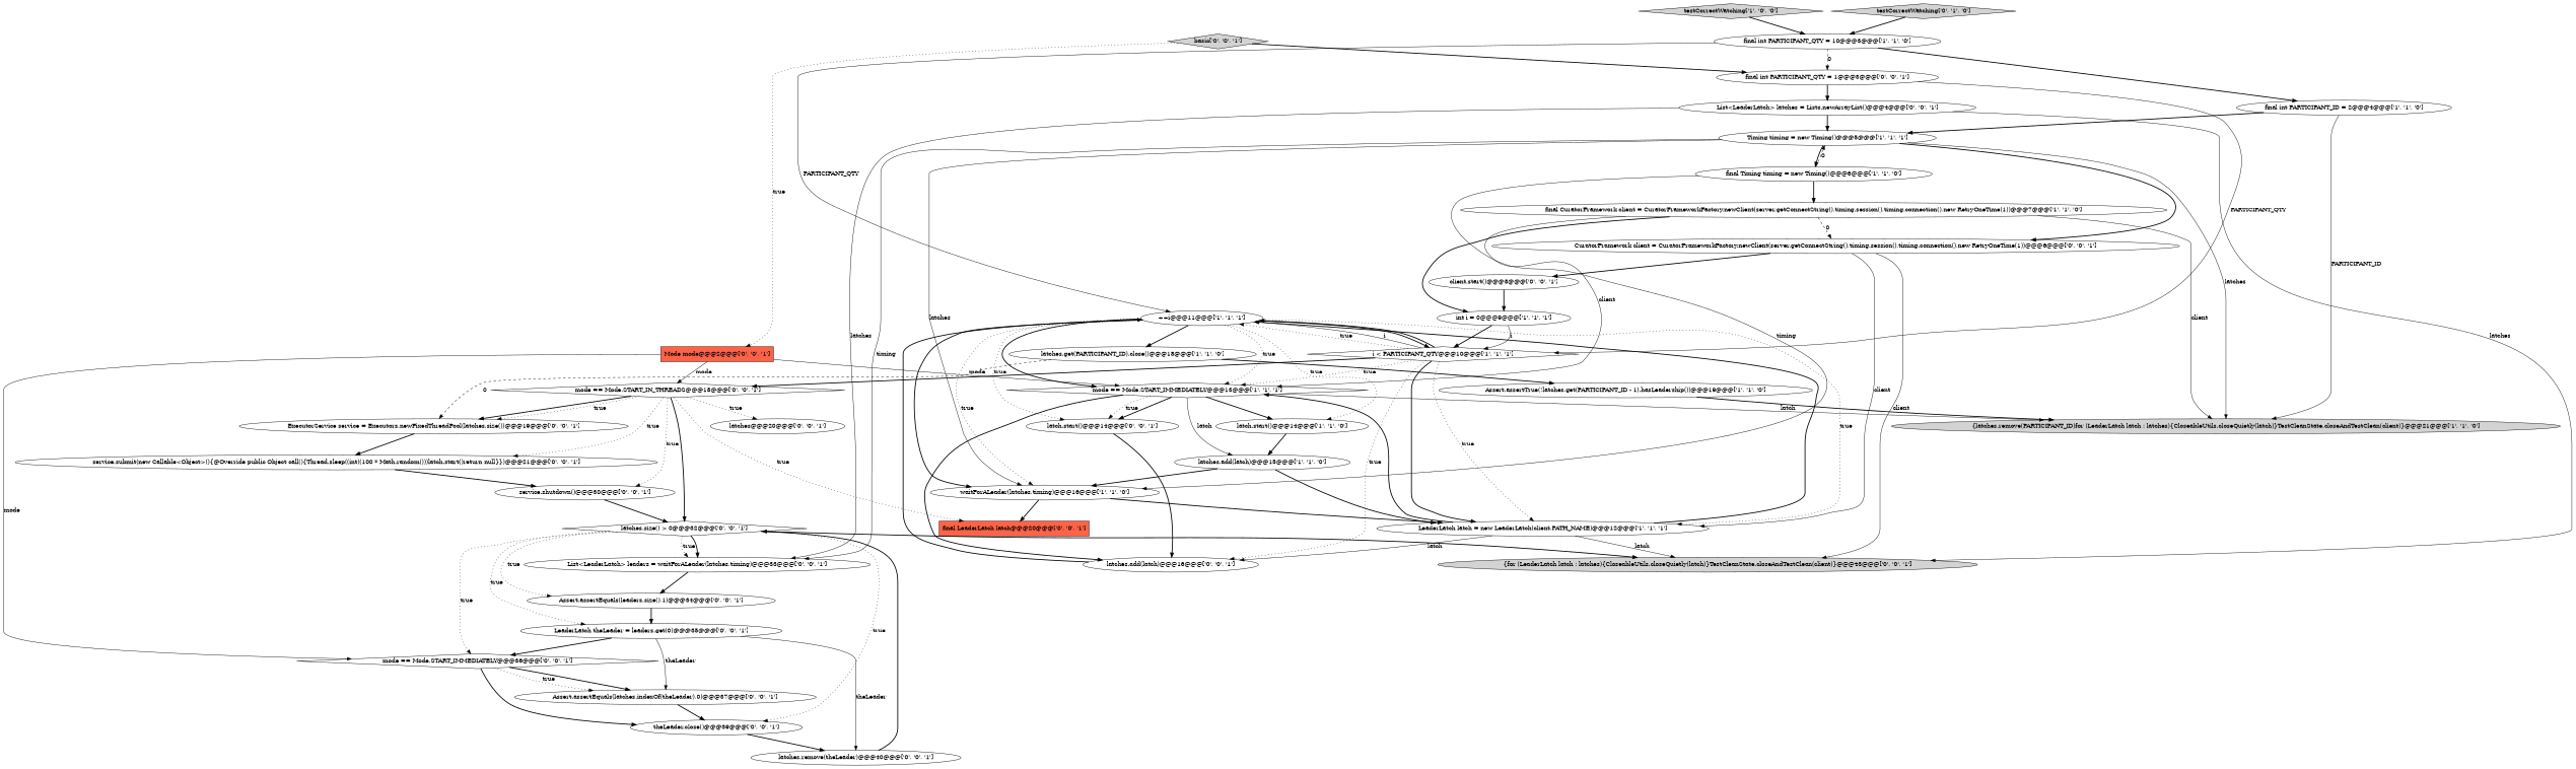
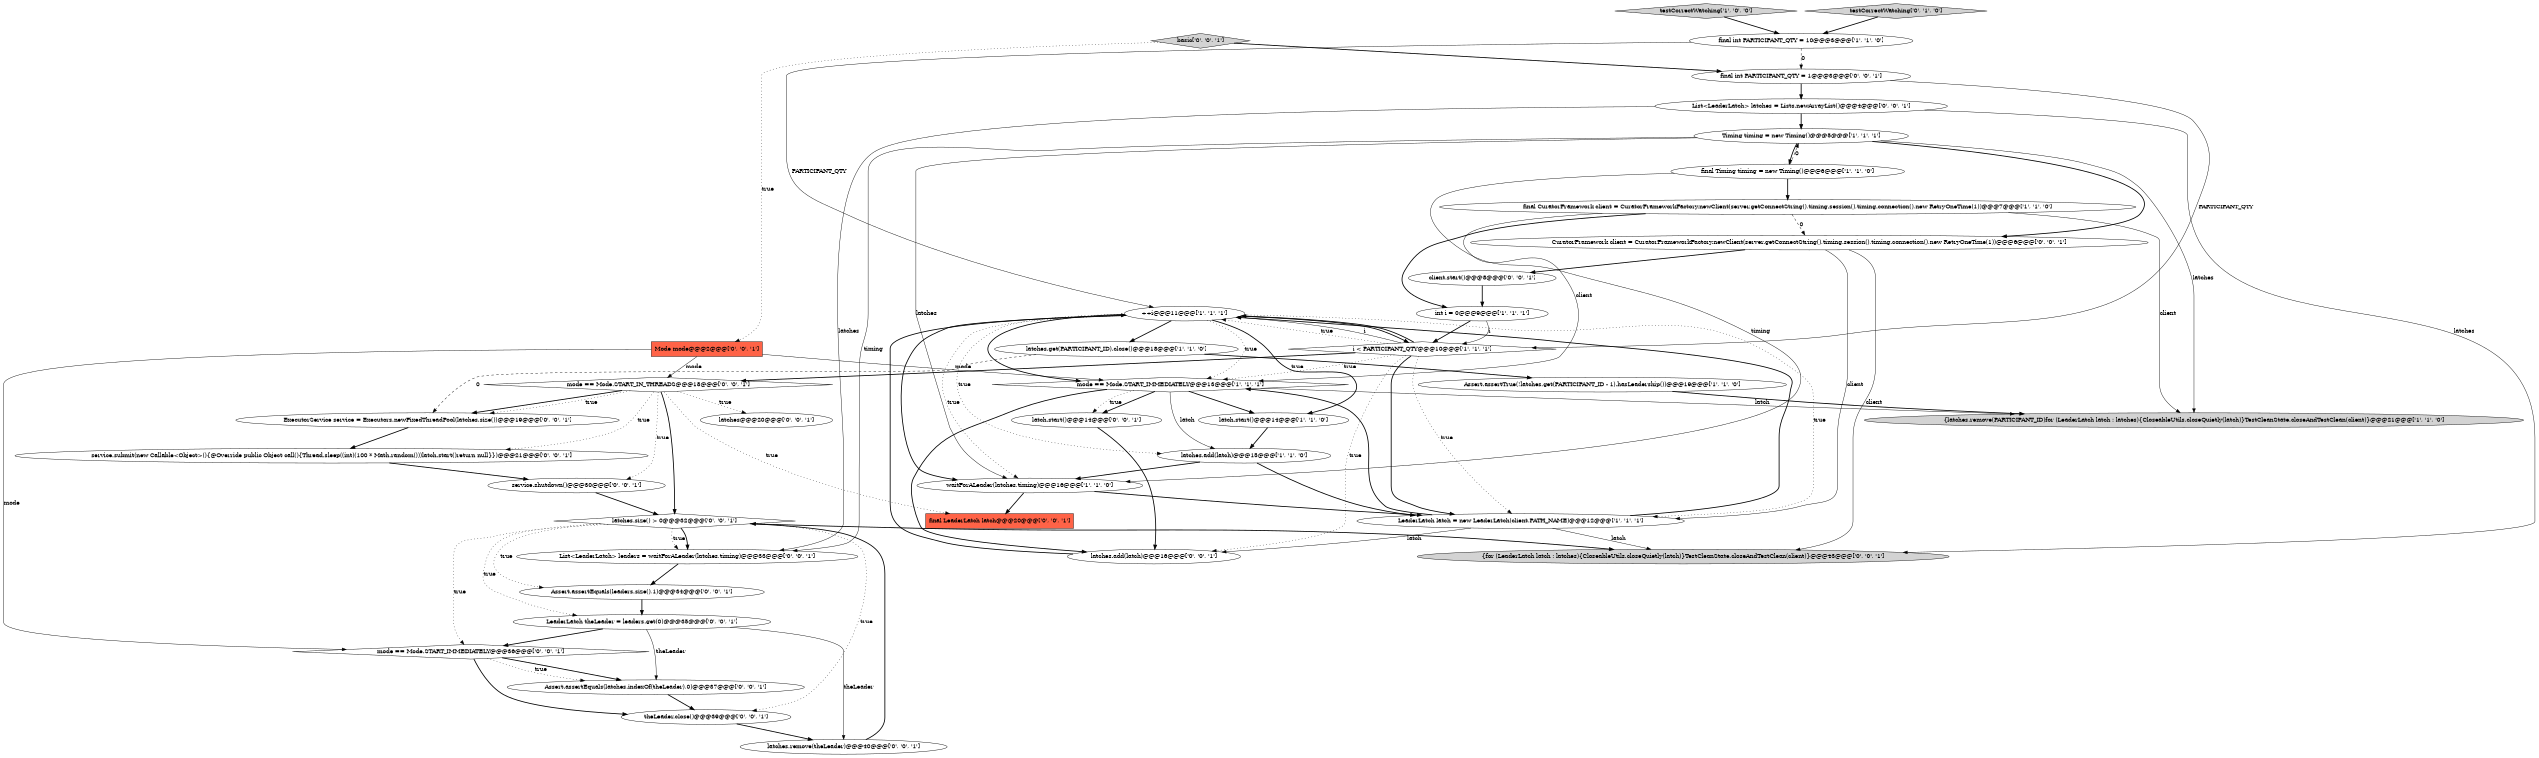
  digraph {
    node [fillcolor=white shape=ellipse style=filled]
    edge [style=bold]
    n1 [label="++i@@@11@@@['1', '1', '1']"]
    n2 [label="mode == Mode.START_IMMEDIATELY@@@13@@@['1', '1', '1']" shape=diamond]
    n3 [label="latch.start()@@@14@@@['1', '1', '0']"]
    n4 [label="i < PARTICIPANT_QTY@@@10@@@['1', '1', '1']" shape=diamond]
    n5 [label="LeaderLatch latch = new LeaderLatch(client,PATH_NAME)@@@12@@@['1', '1', '1']"]
    n6 [label="latches.get(PARTICIPANT_ID).close()@@@18@@@['1', '1', '0']"]
    n7 [label="latches.add(latch)@@@15@@@['1', '1', '0']"]
    n8 [label="waitForALeader(latches,timing)@@@16@@@['1', '1', '0']"]
    n9 [fillcolor=lightgray label="{latches.remove(PARTICIPANT_ID)for (LeaderLatch latch : latches){CloseableUtils.closeQuietly(latch)}TestCleanState.closeAndTestClean(client)}@@@21@@@['1', '1', '0']"]
    n10 [label="latches.add(latch)@@@16@@@['0', '0', '1']"]
    n11 [label="latch.start()@@@14@@@['0', '0', '1']"]
    n12 [label="mode == Mode.START_IN_THREADS@@@18@@@['0', '0', '1']" shape=diamond]
    n13 [fillcolor=lightgray label="{for (LeaderLatch latch : latches){CloseableUtils.closeQuietly(latch)}TestCleanState.closeAndTestClean(client)}@@@43@@@['0', '0', '1']"]
    n14 [label="ExecutorService service = Executors.newFixedThreadPool(latches.size())@@@19@@@['0', '0', '1']"]
    n15 [label="Assert.assertTrue(!latches.get(PARTICIPANT_ID - 1).hasLeadership())@@@19@@@['1', '1', '0']"]
    n16 [fillcolor=tomato label="final LeaderLatch latch@@@20@@@['0', '0', '1']" shape=box]
    n17 [label="latches@@@20@@@['0', '0', '1']"]
    n18 [label="latches.size() > 0@@@32@@@['0', '0', '1']" shape=diamond]
    n19 [label="service.submit(new Callable<Object>(){@Override public Object call(){Thread.sleep((int)(100 * Math.random()))latch.start()return null}})@@@21@@@['0', '0', '1']"]
    n20 [label="service.shutdown()@@@30@@@['0', '0', '1']"]
    n21 [label="theLeader.close()@@@39@@@['0', '0', '1']"]
    n22 [label="List<LeaderLatch> leaders = waitForALeader(latches,timing)@@@33@@@['0', '0', '1']"]
    n23 [label="Assert.assertEquals(leaders.size(),1)@@@34@@@['0', '0', '1']"]
    n24 [label="mode == Mode.START_IMMEDIATELY@@@36@@@['0', '0', '1']" shape=diamond]
    n25 [label="LeaderLatch theLeader = leaders.get(0)@@@35@@@['0', '0', '1']"]
    n26 [label="final int PARTICIPANT_QTY = 10@@@3@@@['1', '1', '0']"]
-   n27 [label="final int PARTICIPANT_ID = 2@@@4@@@['1', '1', '0']"]
    n28 [label="final int PARTICIPANT_QTY = 1@@@3@@@['0', '0', '1']"]
    n29 [label="Timing timing = new Timing()@@@5@@@['1', '1', '1']"]
    n30 [label="List<LeaderLatch> latches = Lists.newArrayList()@@@4@@@['0', '0', '1']"]
    n31 [fillcolor=lightgray label="testCorrectWatching['1', '0', '0']" shape=diamond]
    n32 [label="CuratorFramework client = CuratorFrameworkFactory.newClient(server.getConnectString(),timing.session(),timing.connection(),new RetryOneTime(1))@@@6@@@['0', '0', '1']"]
    n33 [label="final Timing timing = new Timing()@@@6@@@['1', '1', '0']"]
    n34 [label="Assert.assertEquals(latches.indexOf(theLeader),0)@@@37@@@['0', '0', '1']"]
    n35 [label="latches.remove(theLeader)@@@40@@@['0', '0', '1']"]
    n36 [label="final CuratorFramework client = CuratorFrameworkFactory.newClient(server.getConnectString(),timing.session(),timing.connection(),new RetryOneTime(1))@@@7@@@['1', '1', '0']"]
    n37 [label="int i = 0@@@9@@@['1', '1', '1']"]
    n38 [label="client.start()@@@8@@@['0', '0', '1']"]
    n39 [fillcolor=lightgray label="testCorrectWatching['0', '1', '0']" shape=diamond]
    n40 [fillcolor=tomato label="Mode mode@@@2@@@['0', '0', '1']" shape=box]
    n41 [fillcolor=lightgray label="basic['0', '0', '1']" shape=diamond]
    n1 -> n2
    n1 -> n2 [label=true style=dotted]
-   n1 -> n3 [label=true style=dotted]
+   n1 -> n3 [label=true]
    n1 -> n4
    n1 -> n5 [label=true style=dotted]
    n1 -> n6
-   n1 -> n11 [label=true style=dotted]
+   n1 -> n7 [label=true style=dotted]
    n1 -> n8
    n1 -> n8 [label=true style=dotted]
    n2 -> n3
    n2 -> n7 [label=latch style=solid]
    n2 -> n9 [label=latch style=solid]
    n2 -> n10
    n2 -> n11
    n2 -> n11 [label=true style=dotted]
    n3 -> n7
    n4 -> n1 [label=true style=dotted]
    n4 -> n1 [label=i style=solid]
    n4 -> n1
    n4 -> n2 [label=true style=dotted]
    n4 -> n5
    n4 -> n5 [label=true style=dotted]
    n4 -> n10 [label=true style=dotted]
    n4 -> n12
    n5 -> n1
    n5 -> n2
    n5 -> n10 [label=latch style=solid]
    n5 -> n13 [label=latch style=solid]
    n6 -> n14 [label=0 style=dashed]
    n6 -> n15
    n7 -> n5
    n7 -> n8
    n8 -> n5
    n8 -> n16
    n10 -> n1
    n11 -> n10
    n12 -> n14
    n12 -> n14 [label=true style=dotted]
    n12 -> n16 [label=true style=dotted]
    n12 -> n17 [label=true style=dotted]
    n12 -> n18
    n12 -> n19 [label=true style=dotted]
    n12 -> n20 [label=true style=dotted]
    n14 -> n19
    n15 -> n9
    n18 -> n13
    n18 -> n21 [label=true style=dotted]
    n18 -> n22 [label=true style=dotted]
    n18 -> n22
    n18 -> n23 [label=true style=dotted]
    n18 -> n24 [label=true style=dotted]
    n18 -> n25 [label=true style=dotted]
    n19 -> n20
    n20 -> n18
    n21 -> n35
    n22 -> n23
    n23 -> n25
    n24 -> n21
    n24 -> n34
    n24 -> n34 [label=true style=dotted]
    n25 -> n24
    n25 -> n34 [label=theLeader style=solid]
    n25 -> n35 [label=theLeader style=solid]
    n26 -> n1 [label=PARTICIPANT_QTY style=solid]
-   n26 -> n27
    n26 -> n28 [label=0 style=dashed]
-   n27 -> n9 [label=PARTICIPANT_ID style=solid]
-   n27 -> n29
    n28 -> n4 [label=PARTICIPANT_QTY style=solid]
    n28 -> n30
    n29 -> n8 [label=latches style=solid]
    n29 -> n9 [label=latches style=solid]
    n29 -> n22 [label=timing style=solid]
    n29 -> n32
    n29 -> n33
    n30 -> n13 [label=latches style=solid]
    n30 -> n22 [label=latches style=solid]
    n30 -> n29
    n31 -> n26
    n32 -> n5 [label=client style=solid]
    n32 -> n13 [label=client style=solid]
    n32 -> n38
    n33 -> n8 [label=timing style=solid]
    n33 -> n29 [label=0 style=dashed]
    n33 -> n36
    n34 -> n21
    n35 -> n18
    n36 -> n2 [label=client style=solid]
    n36 -> n9 [label=client style=solid]
    n36 -> n32 [label=0 style=dashed]
    n36 -> n37
    n37 -> n4 [label=i style=solid]
    n37 -> n4
    n38 -> n37
    n39 -> n26
    n40 -> n2 [label=mode style=solid]
    n40 -> n12 [label=mode style=solid]
    n40 -> n24 [label=mode style=solid]
    n41 -> n28
    n41 -> n40 [label=true style=dotted]
  }
